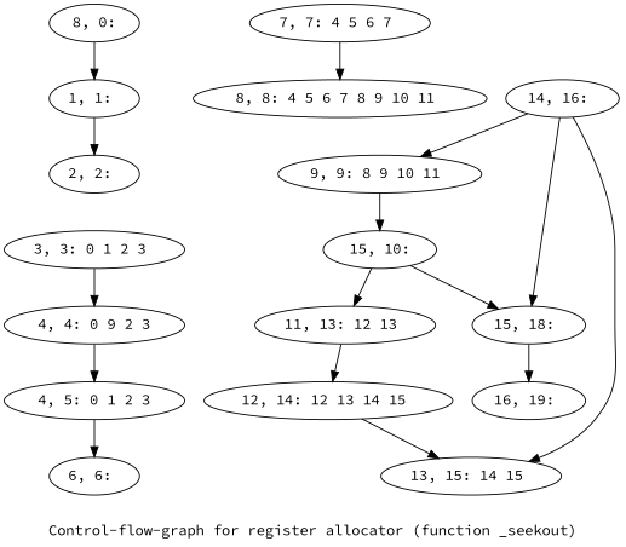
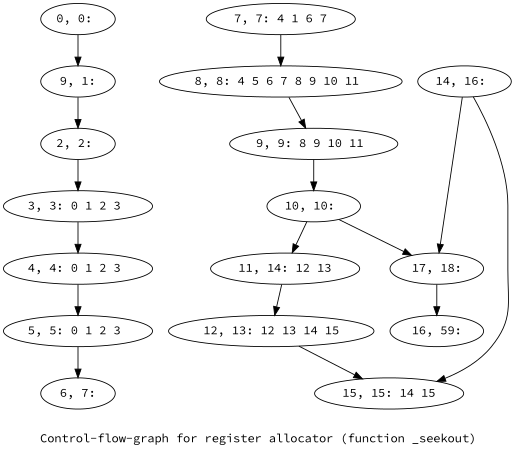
  digraph {
    fontname="Source Code Pro"
    label="Control-flow-graph for register allocator (function _seekout)"
    node [fontname="Source Code Pro"]
    edge [fontname="Source Code Pro"]
-   n1 [label="8, 0:"]
-   n2 [label="1, 1: "]
+   n1 [label="0, 0: "]
+   n2 [label="9, 1:"]
    n3 [label="2, 2: "]
    n4 [label="3, 3: 0 1 2 3 "]
-   n5 [label="4, 4: 0 9 2 3"]
-   n6 [label="4, 5: 0 1 2 3"]
-   n7 [label="6, 6: "]
-   n8 [label="7, 7: 4 5 6 7 "]
+   n5 [label="4, 4: 0 1 2 3 "]
+   n6 [label="5, 5: 0 1 2 3 "]
+   n7 [label="6, 7:"]
+   n8 [label="7, 7: 4 1 6 7"]
    n9 [label="8, 8: 4 5 6 7 8 9 10 11 "]
    n10 [label="9, 9: 8 9 10 11 "]
-   n11 [label="15, 10:"]
-   n12 [label="11, 13: 12 13 "]
-   n13 [label="15, 18: "]
-   n14 [label="12, 14: 12 13 14 15 "]
-   n15 [label="16, 19: "]
-   n16 [label="13, 15: 14 15 "]
+   n11 [label="10, 10: "]
+   n12 [label="11, 14: 12 13"]
+   n13 [label="17, 18:"]
+   n14 [label="12, 13: 12 13 14 15"]
+   n15 [label="16, 59:"]
+   n16 [label="15, 15: 14 15"]
    n17 [label="14, 16: "]
    n1 -> n2
    n2 -> n3
+   n3 -> n4
    n4 -> n5
    n5 -> n6
    n6 -> n7
    n8 -> n9
-   n17 -> n10
+   n9 -> n10
    n10 -> n11
    n11 -> n12
    n11 -> n13
    n12 -> n14
    n13 -> n15
    n14 -> n16
    n17 -> n13
    n17 -> n16
  }
